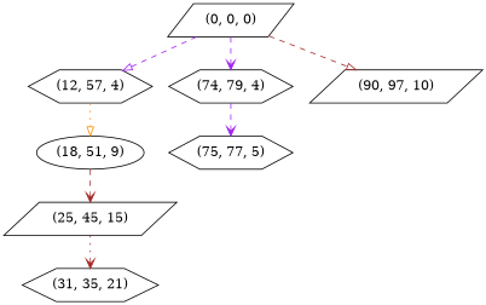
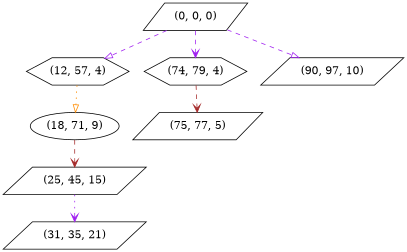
  digraph {
    node [shape=parallelogram]
    edge [arrowhead=vee color=purple style=dashed]
    "(12, 57, 4)" [shape=hexagon]
    "(0, 0, 0)"
    "(74, 79, 4)" [shape=hexagon]
    n4 [label="(90, 97, 10)"]
-   "(18, 51, 9)" [shape=ellipse]
-   "(75, 77, 5)" [shape=hexagon]
+   "(18, 51, 9)" [shape=ellipse label="(18, 71, 9)"]
+   "(75, 77, 5)"
    "(25, 45, 15)"
-   "(31, 35, 21)" [shape=hexagon]
+   "(31, 35, 21)"
    "(12, 57, 4)" -> "(18, 51, 9)" [arrowhead=onormal color=darkorange style=dotted]
    "(0, 0, 0)" -> "(12, 57, 4)" [arrowhead=onormal]
    "(0, 0, 0)" -> "(74, 79, 4)"
-   "(0, 0, 0)" -> n4 [arrowhead=onormal color=brown]
-   "(74, 79, 4)" -> "(75, 77, 5)"
+   "(0, 0, 0)" -> n4 [arrowhead=onormal]
+   "(74, 79, 4)" -> "(75, 77, 5)" [color=brown]
    "(18, 51, 9)" -> "(25, 45, 15)" [color=brown]
-   "(25, 45, 15)" -> "(31, 35, 21)" [color=brown style=dotted]
+   "(25, 45, 15)" -> "(31, 35, 21)" [style=dotted]
  }
